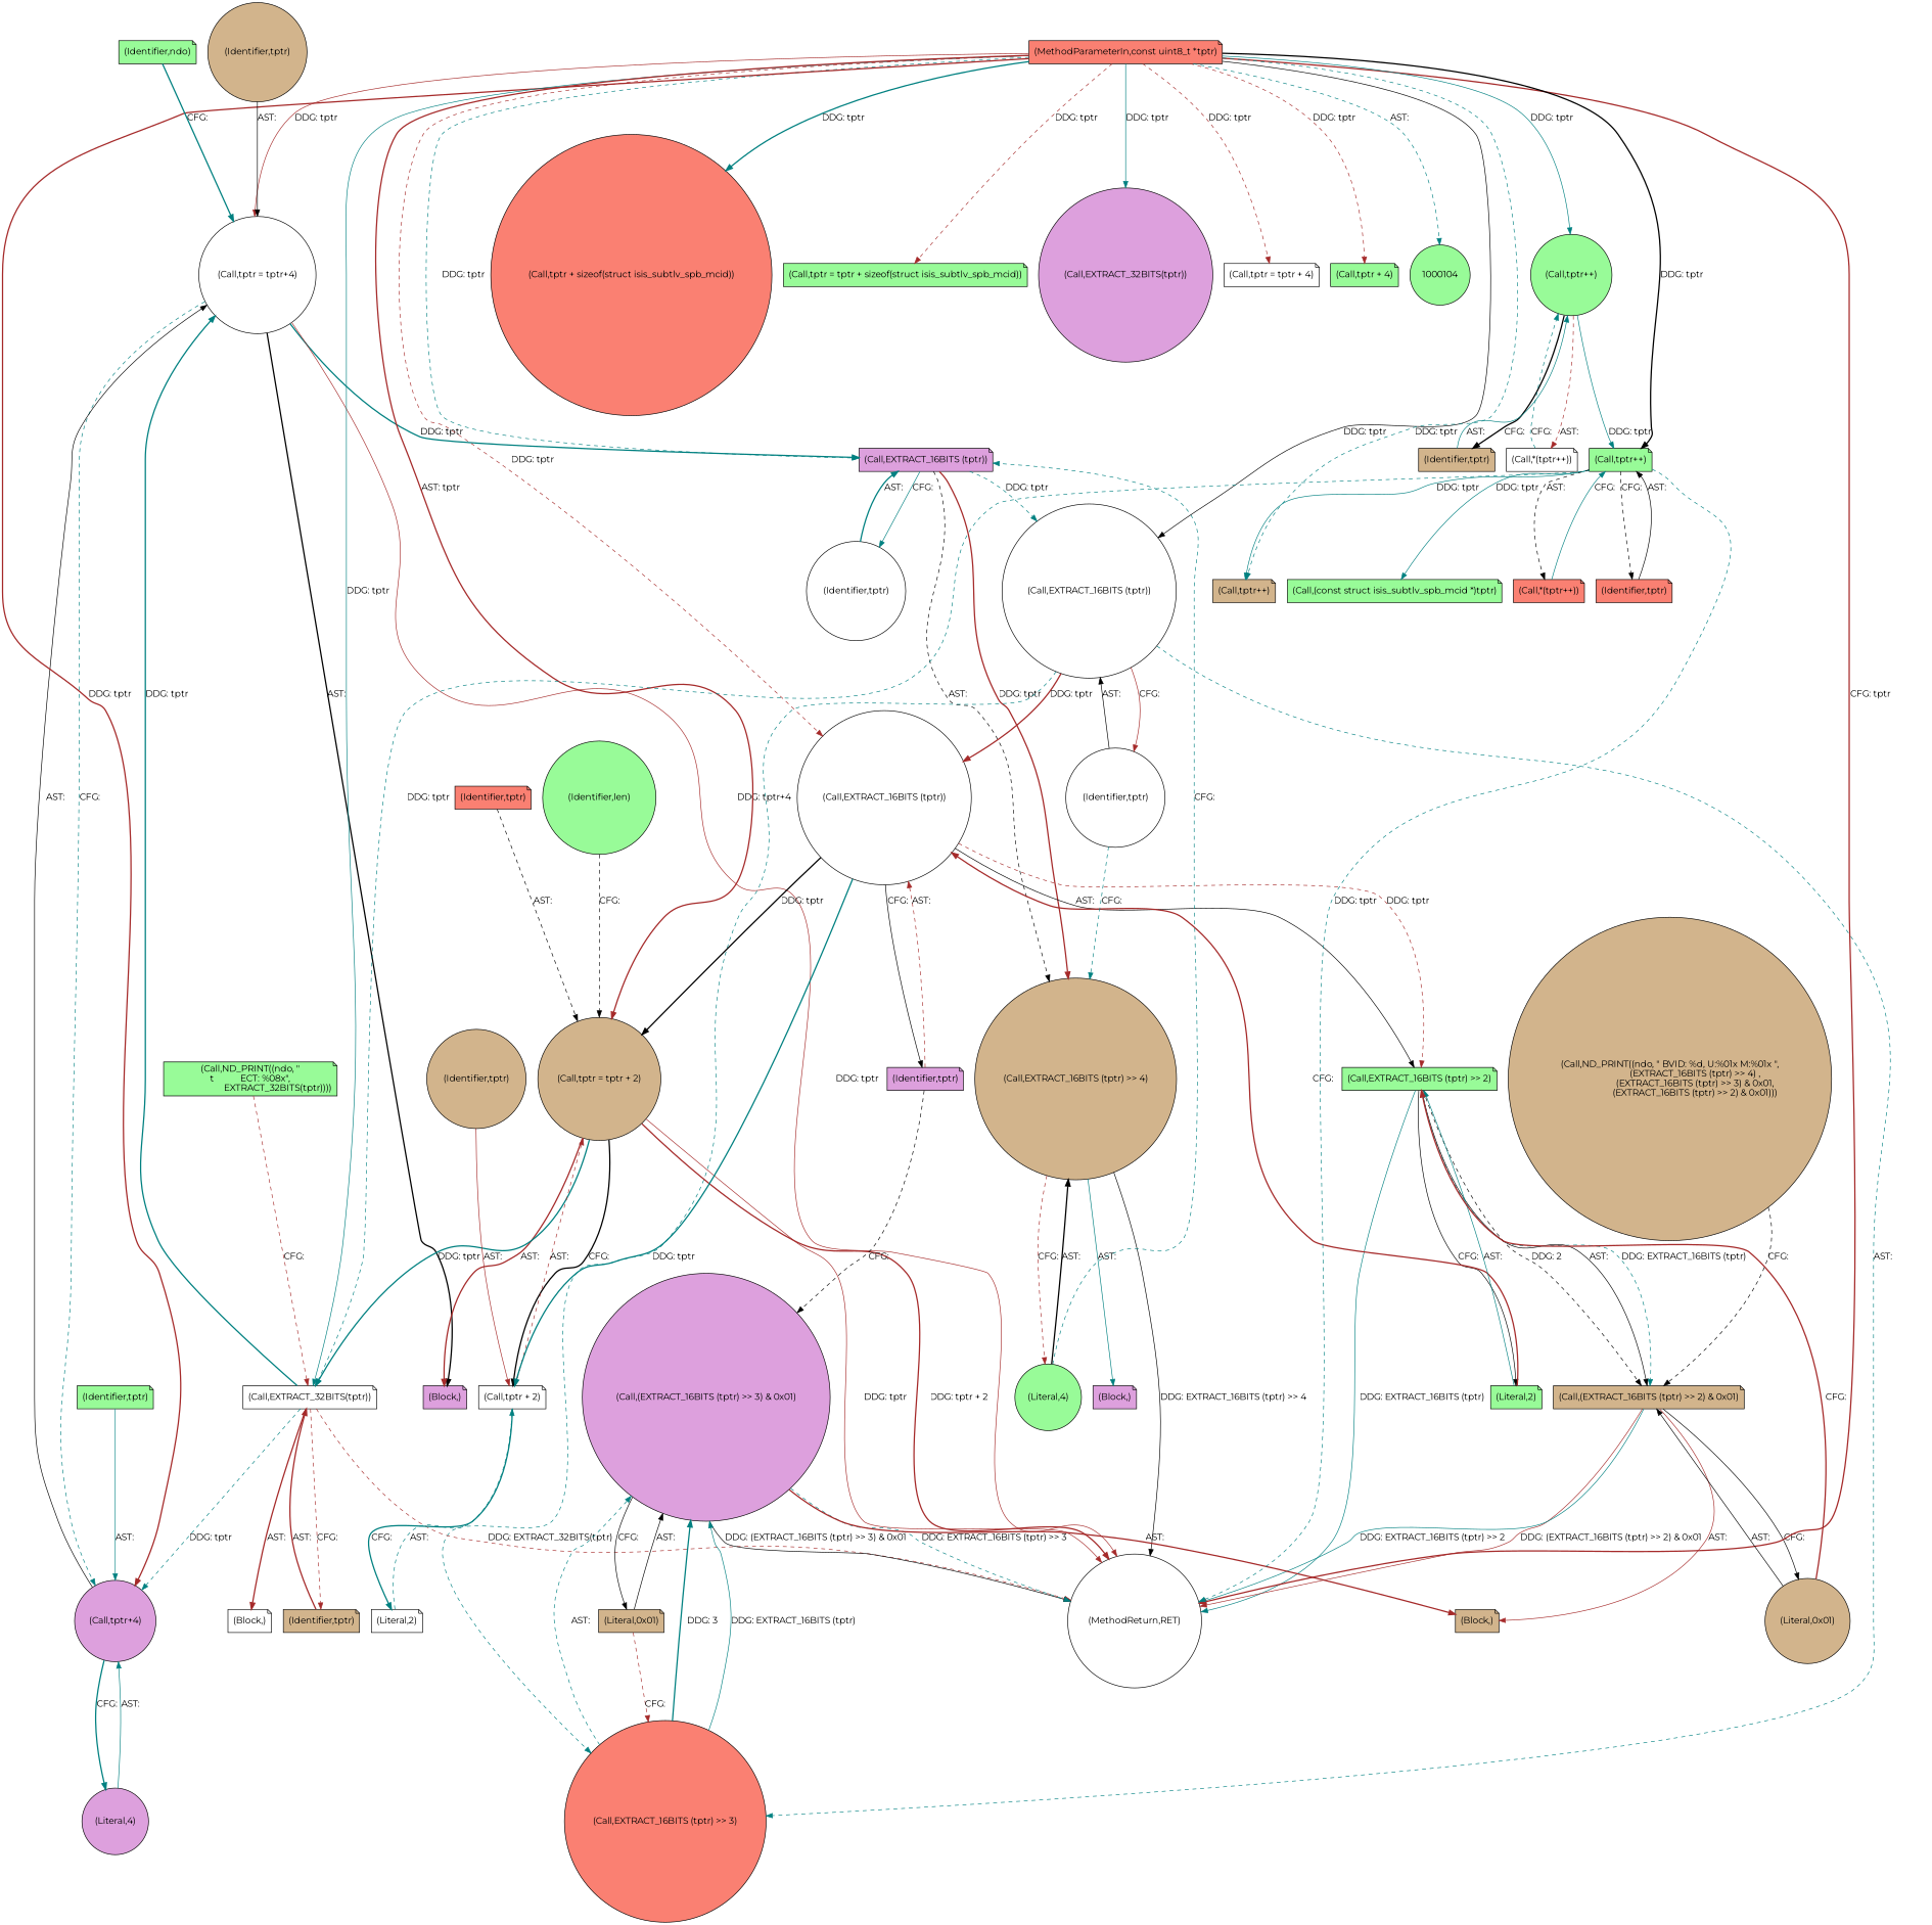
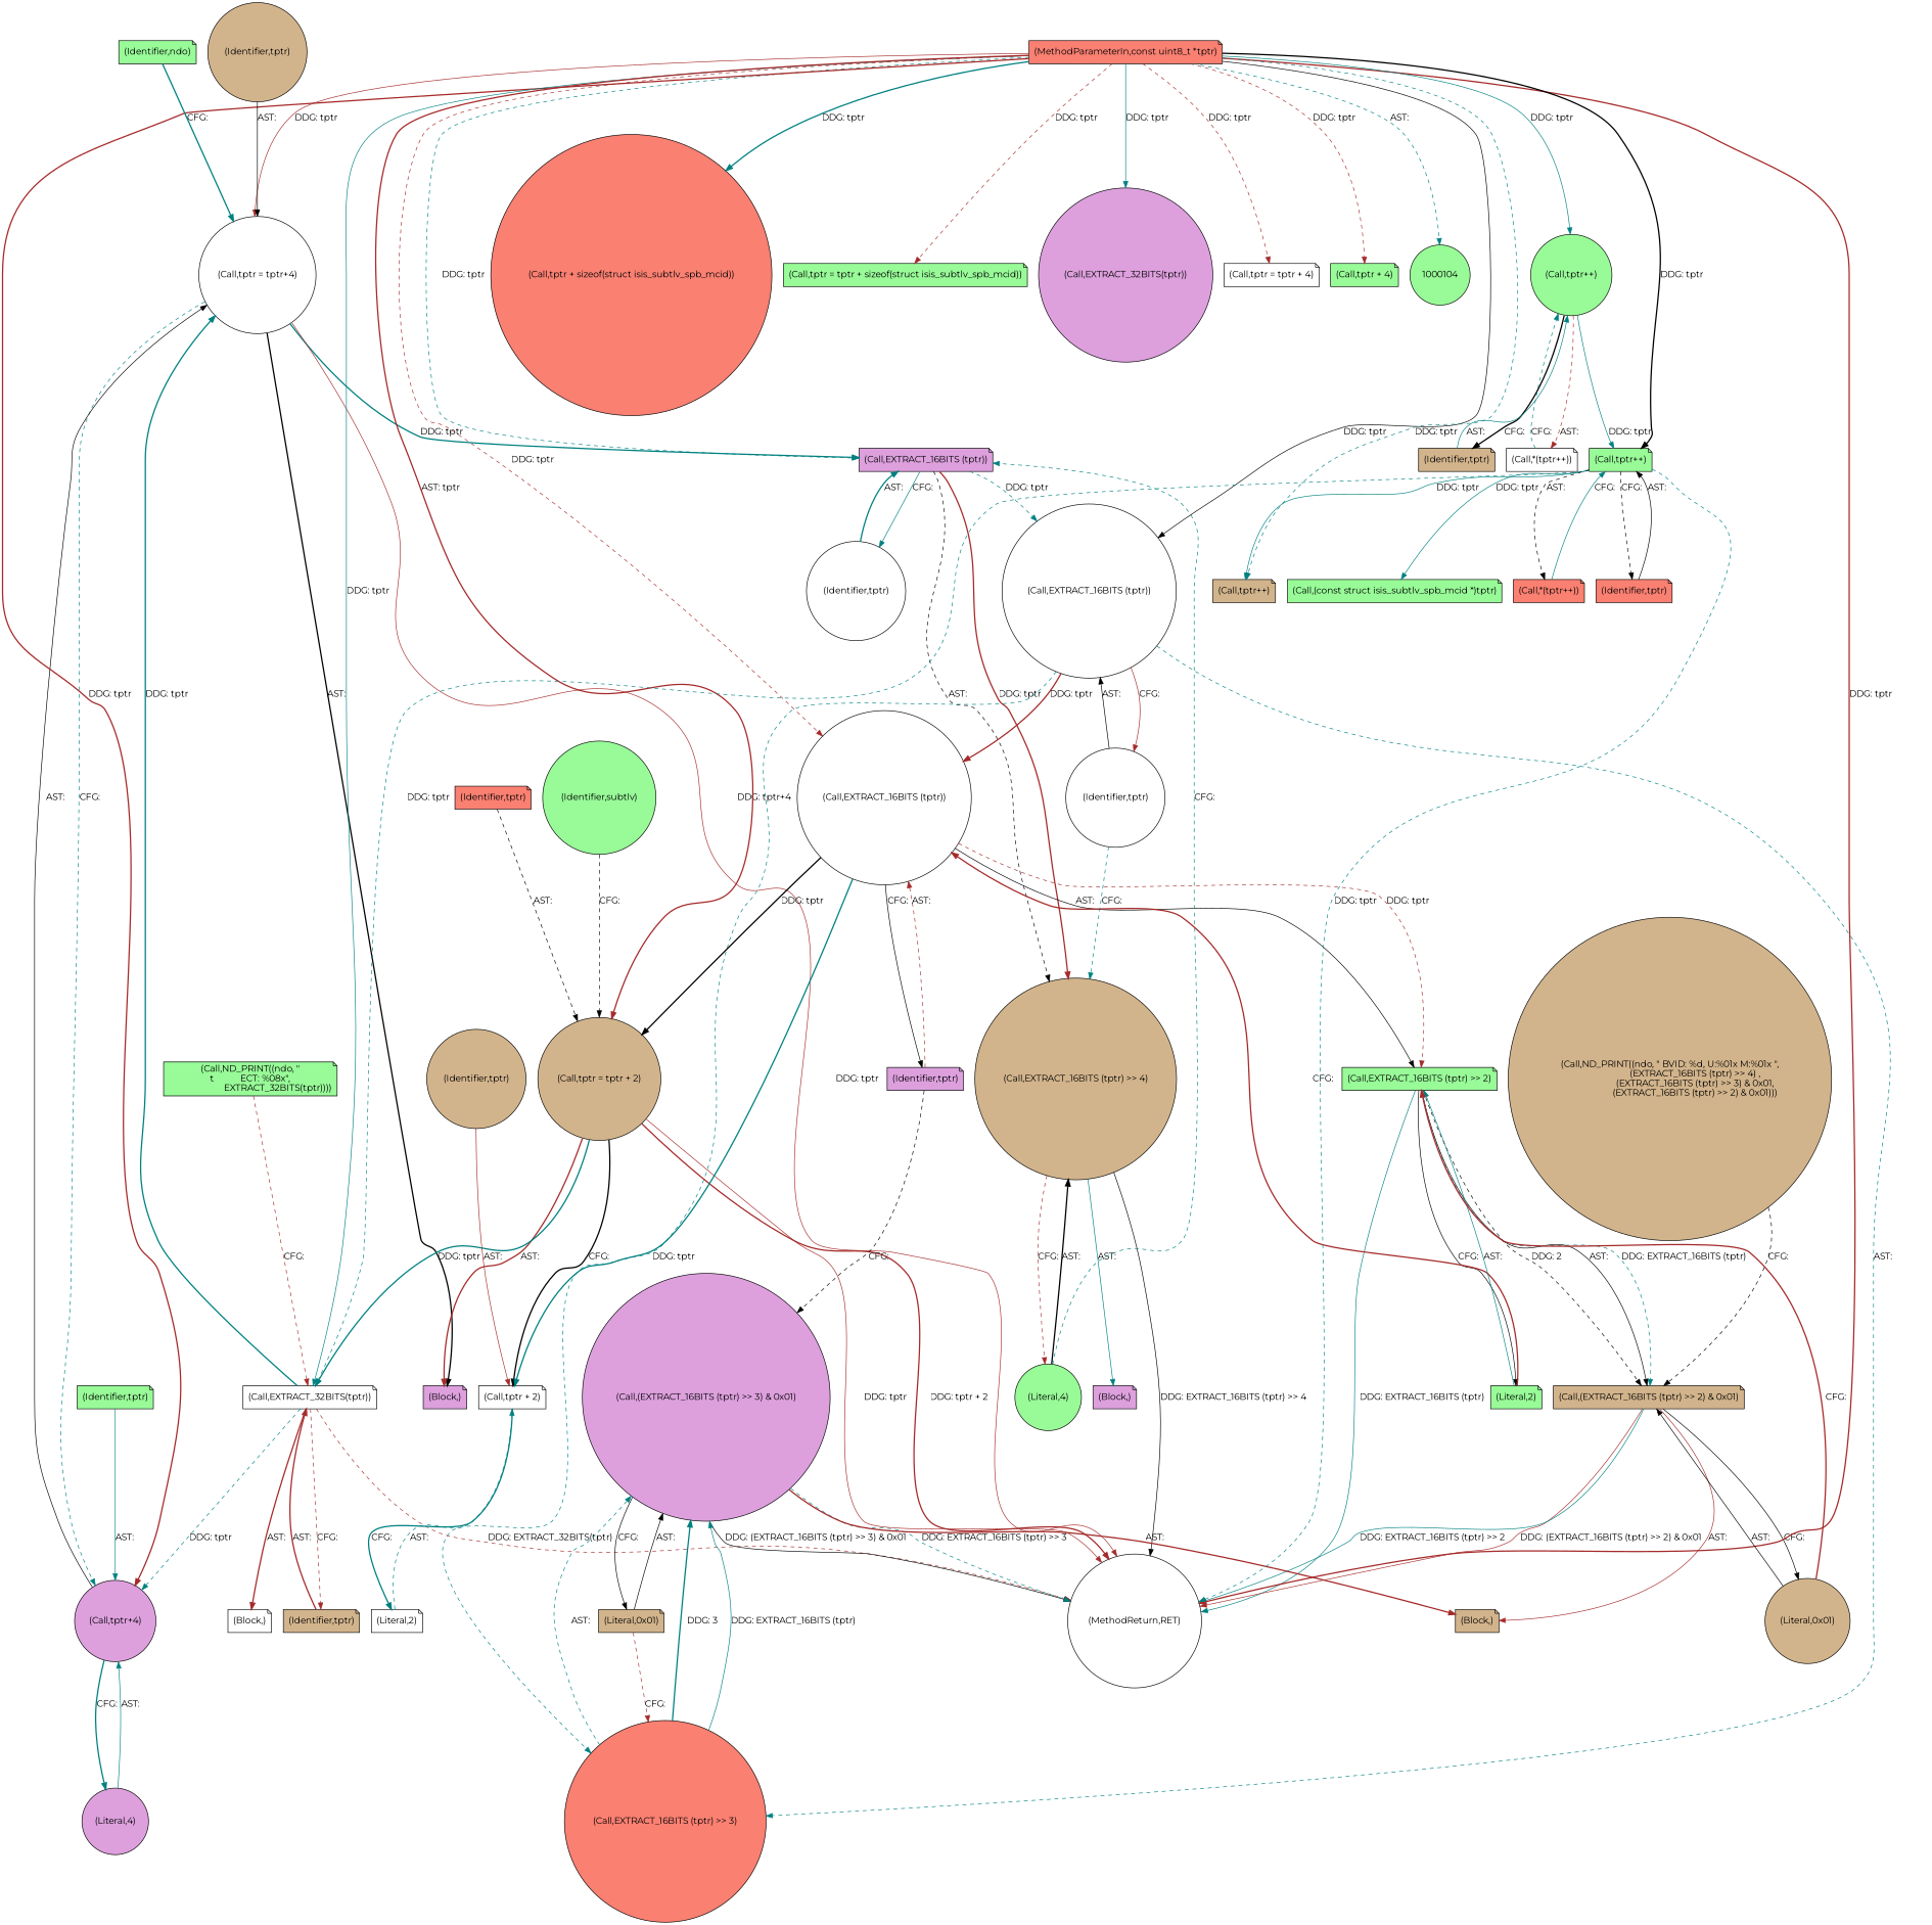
  digraph {
    fontname=Montserrat
    node [fillcolor=palegreen fontname=Montserrat shape=note style=filled]
    edge [color=teal fontname=Montserrat style=dashed]
    n1 [fillcolor=white label="(Call,tptr = tptr+4)" shape=circle]
    n2 [fillcolor=plum label="(Call,EXTRACT_16BITS (tptr))"]
    n3 [fillcolor=plum label="(Call,tptr+4)" shape=circle]
    n4 [fillcolor=white label="(MethodReturn,RET)" shape=circle]
    n5 [fillcolor=plum label="(Block,)"]
    n6 [fillcolor=white label="(Call,EXTRACT_16BITS (tptr))" shape=circle]
    n7 [fillcolor=tan label="(Call,EXTRACT_16BITS (tptr) >> 4)" shape=circle]
    n8 [fillcolor=white label="(Identifier,tptr)" shape=circle]
    n9 [fillcolor=plum label="(Literal,4)" shape=circle]
    n10 [fillcolor=white label="(Call,EXTRACT_32BITS(tptr))"]
    n11 [fillcolor=tan label="(Identifier,tptr)"]
    n12 [fillcolor=white label="(Block,)"]
    n13 [fillcolor=tan label="(Call,tptr = tptr + 2)" shape=circle]
    n14 [fillcolor=white label="(Call,tptr + 2)"]
    n15 [fillcolor=white label="(Literal,2)"]
    n16 [fillcolor=white label="(Call,EXTRACT_16BITS (tptr))" shape=circle]
    n17 [label="(Call,EXTRACT_16BITS (tptr) >> 2)"]
    n18 [fillcolor=plum label="(Identifier,tptr)"]
    n19 [fillcolor=tan label="(Call,(EXTRACT_16BITS (tptr) >> 2) & 0x01)"]
    n20 [label="(Literal,2)"]
    n21 [fillcolor=plum label="(Call,(EXTRACT_16BITS (tptr) >> 3) & 0x01)" shape=circle]
    n22 [fillcolor=salmon label="(Call,EXTRACT_16BITS (tptr) >> 3)" shape=circle]
    n23 [fillcolor=white label="(Identifier,tptr)" shape=circle]
    n24 [fillcolor=plum label="(Block,)"]
    n25 [label="(Literal,4)" shape=circle]
    n26 [fillcolor=salmon label="(MethodParameterIn,const uint8_t *tptr)"]
    n27 [label="(Call,tptr++)"]
    n28 [label="(Call,tptr++)" shape=circle]
    n29 [fillcolor=tan label="(Call,tptr++)"]
    n30 [fillcolor=salmon label="(Call,tptr + sizeof(struct isis_subtlv_spb_mcid))" shape=circle]
    n31 [label="(Call,tptr = tptr + sizeof(struct isis_subtlv_spb_mcid))"]
    n32 [fillcolor=plum label="(Call,EXTRACT_32BITS(tptr))" shape=circle]
    n33 [fillcolor=white label="(Call,tptr = tptr + 4)"]
    n34 [label="(Call,tptr + 4)"]
    1000104 [shape=circle]
    n36 [label="(Call,(const struct isis_subtlv_spb_mcid *)tptr)"]
    n37 [fillcolor=salmon label="(Call,*(tptr++))"]
    n38 [fillcolor=salmon label="(Identifier,tptr)"]
    n39 [fillcolor=tan label="(Identifier,tptr)"]
    n40 [fillcolor=white label="(Call,*(tptr++))"]
    n41 [fillcolor=tan label="(Literal,0x01)"]
    n42 [fillcolor=tan label="(Block,)"]
    n43 [fillcolor=tan label="(Literal,0x01)" shape=circle]
    n44 [fillcolor=tan label="(Call,ND_PRINT((ndo, \" BVID: %d, U:%01x M:%01x \",\n                     (EXTRACT_16BITS (tptr) >> 4) ,\n                     (EXTRACT_16BITS (tptr) >> 3) & 0x01,\n                     (EXTRACT_16BITS (tptr) >> 2) & 0x01)))" shape=circle]
    n45 [fillcolor=tan label="(Identifier,tptr)" shape=circle]
    n46 [fillcolor=tan label="(Identifier,tptr)" shape=circle]
    n47 [label="(Call,ND_PRINT((ndo, \"\n\t           ECT: %08x\",\n                       EXTRACT_32BITS(tptr))))"]
    n48 [fillcolor=salmon label="(Identifier,tptr)"]
    n49 [label="(Identifier,ndo)"]
-   n50 [label="(Identifier,len)" shape=circle]
+   n50 [label="(Identifier,subtlv)" shape=circle]
    n51 [label="(Identifier,tptr)"]
    n1 -> n2 [label="DDG: tptr" style=bold]
    n1 -> n3 [label="CFG: "]
    n1 -> n4 [color=brown label="DDG: tptr+4" style=solid]
    n1 -> n5 [color=black label="AST: " style=bold]
    n2 -> n6 [label="DDG: tptr"]
    n2 -> n7 [color=black label="AST: "]
    n2 -> n7 [color=brown label="DDG: tptr" style=bold]
    n2 -> n8 [label="CFG: " style=solid]
    n3 -> n1 [color=black label="AST: " style=solid]
    n3 -> n9 [label="CFG: " style=bold]
    n6 -> n16 [color=brown label="DDG: tptr" style=bold]
    n6 -> n22 [label="AST: "]
    n6 -> n22 [label="DDG: tptr"]
    n6 -> n23 [color=brown label="CFG: " style=solid]
    n7 -> n4 [color=black label="DDG: EXTRACT_16BITS (tptr) >> 4" style=solid]
    n7 -> n24 [label="AST: " style=solid]
    n7 -> n25 [color=brown label="CFG: "]
    n8 -> n2 [label="AST: " style=bold]
    n9 -> n3 [label="AST: " style=solid]
    n10 -> n1 [label="DDG: tptr" style=bold]
    n10 -> n3 [label="DDG: tptr"]
    n10 -> n4 [color=brown label="DDG: EXTRACT_32BITS(tptr)"]
    n10 -> n11 [color=brown label="CFG: "]
    n10 -> n12 [color=brown label="AST: " style=bold]
    n11 -> n10 [color=brown label="AST: " style=bold]
    n13 -> n4 [color=brown label="DDG: tptr" style=solid]
    n13 -> n4 [color=brown label="DDG: tptr + 2" style=bold]
    n13 -> n5 [color=brown label="AST: " style=bold]
    n13 -> n10 [label="DDG: tptr" style=bold]
    n13 -> n14 [color=black label="CFG: " style=bold]
-   n14 -> n13 [color=brown label="AST: "]
    n14 -> n15 [label="CFG: " style=bold]
    n15 -> n14 [label="AST: "]
    n16 -> n13 [color=black label="DDG: tptr" style=bold]
    n16 -> n14 [label="DDG: tptr" style=bold]
    n16 -> n17 [color=black label="AST: " style=solid]
    n16 -> n17 [color=brown label="DDG: tptr"]
    n16 -> n18 [color=black label="CFG: " style=solid]
    n17 -> n4 [label="DDG: EXTRACT_16BITS (tptr)" style=solid]
    n17 -> n19 [color=black label="AST: " style=solid]
    n17 -> n19 [label="DDG: EXTRACT_16BITS (tptr)"]
    n17 -> n19 [color=black label="DDG: 2"]
    n17 -> n20 [color=black label="CFG: " style=solid]
    n18 -> n16 [color=brown label="AST: "]
    n18 -> n21 [color=black label="CFG: "]
    n19 -> n4 [color=brown label="DDG: (EXTRACT_16BITS (tptr) >> 2) & 0x01" style=solid]
    n19 -> n4 [label="DDG: EXTRACT_16BITS (tptr) >> 2" style=solid]
    n19 -> n42 [color=brown label="AST: " style=solid]
    n19 -> n43 [color=black label="CFG: " style=solid]
    n20 -> n16 [color=brown label="CFG: " style=bold]
    n20 -> n17 [label="AST: " style=solid]
    n21 -> n4 [color=black label="DDG: (EXTRACT_16BITS (tptr) >> 3) & 0x01" style=solid]
    n21 -> n4 [label="DDG: EXTRACT_16BITS (tptr) >> 3"]
    n21 -> n41 [color=black label="CFG: " style=solid]
    n21 -> n42 [color=brown label="AST: " style=bold]
    n22 -> n21 [label="AST: "]
    n22 -> n21 [label="DDG: EXTRACT_16BITS (tptr)" style=solid]
    n22 -> n21 [label="DDG: 3" style=bold]
    n23 -> n6 [color=black label="AST: " style=solid]
    n23 -> n7 [label="CFG: "]
    n25 -> n2 [label="CFG: "]
    n25 -> n7 [color=black label="AST: " style=bold]
    n26 -> n1 [color=brown label="DDG: tptr" style=solid]
    n26 -> n2 [label="DDG: tptr"]
    n26 -> n3 [color=brown label="DDG: tptr" style=bold]
-   n26 -> n4 [color=brown label="CFG: tptr" style=bold]
+   n26 -> n4 [color=brown label="DDG: tptr" style=bold]
    n26 -> n6 [color=black label="DDG: tptr" style=solid]
    n26 -> n10 [label="DDG: tptr" style=solid]
    n26 -> n13 [color=brown label="AST: tptr" style=bold]
    n26 -> n16 [color=brown label="DDG: tptr"]
    n26 -> n27 [color=black label="DDG: tptr" style=bold]
    n26 -> n28 [label="DDG: tptr" style=solid]
    n26 -> n29 [label="DDG: tptr"]
    n26 -> n30 [label="DDG: tptr" style=bold]
    n26 -> n31 [color=brown label="DDG: tptr"]
    n26 -> n32 [label="DDG: tptr" style=solid]
    n26 -> n33 [color=brown label="DDG: tptr"]
    n26 -> n34 [color=brown label="DDG: tptr"]
    n26 -> 1000104 [label="AST: "]
    n27 -> n4 [label="DDG: tptr"]
    n27 -> n10 [label="DDG: tptr"]
    n27 -> n29 [label="DDG: tptr" style=solid]
    n27 -> n36 [label="DDG: tptr" style=solid]
    n27 -> n37 [color=black label="AST: "]
    n27 -> n38 [color=black label="CFG: "]
    n28 -> n27 [label="DDG: tptr" style=solid]
    n28 -> n39 [color=black label="CFG: " style=bold]
    n28 -> n40 [color=brown label="AST: "]
    n37 -> n27 [label="CFG: " style=solid]
    n38 -> n27 [color=black label="AST: " style=solid]
    n39 -> n28 [label="AST: " style=solid]
    n40 -> n28 [label="CFG: "]
    n41 -> n21 [color=black label="AST: " style=solid]
    n41 -> n22 [color=brown label="CFG: "]
    n43 -> n17 [color=brown label="CFG: " style=bold]
    n43 -> n19 [color=black label="AST: " style=solid]
    n44 -> n19 [color=black label="CFG: "]
    n45 -> n14 [color=brown label="AST: " style=solid]
    n46 -> n1 [color=black label="AST: " style=solid]
    n47 -> n10 [color=brown label="CFG: "]
    n48 -> n13 [color=black label="AST: "]
    n49 -> n1 [label="CFG: " style=bold]
    n50 -> n13 [color=black label="CFG: "]
    n51 -> n3 [label="AST: " style=solid]
  }
